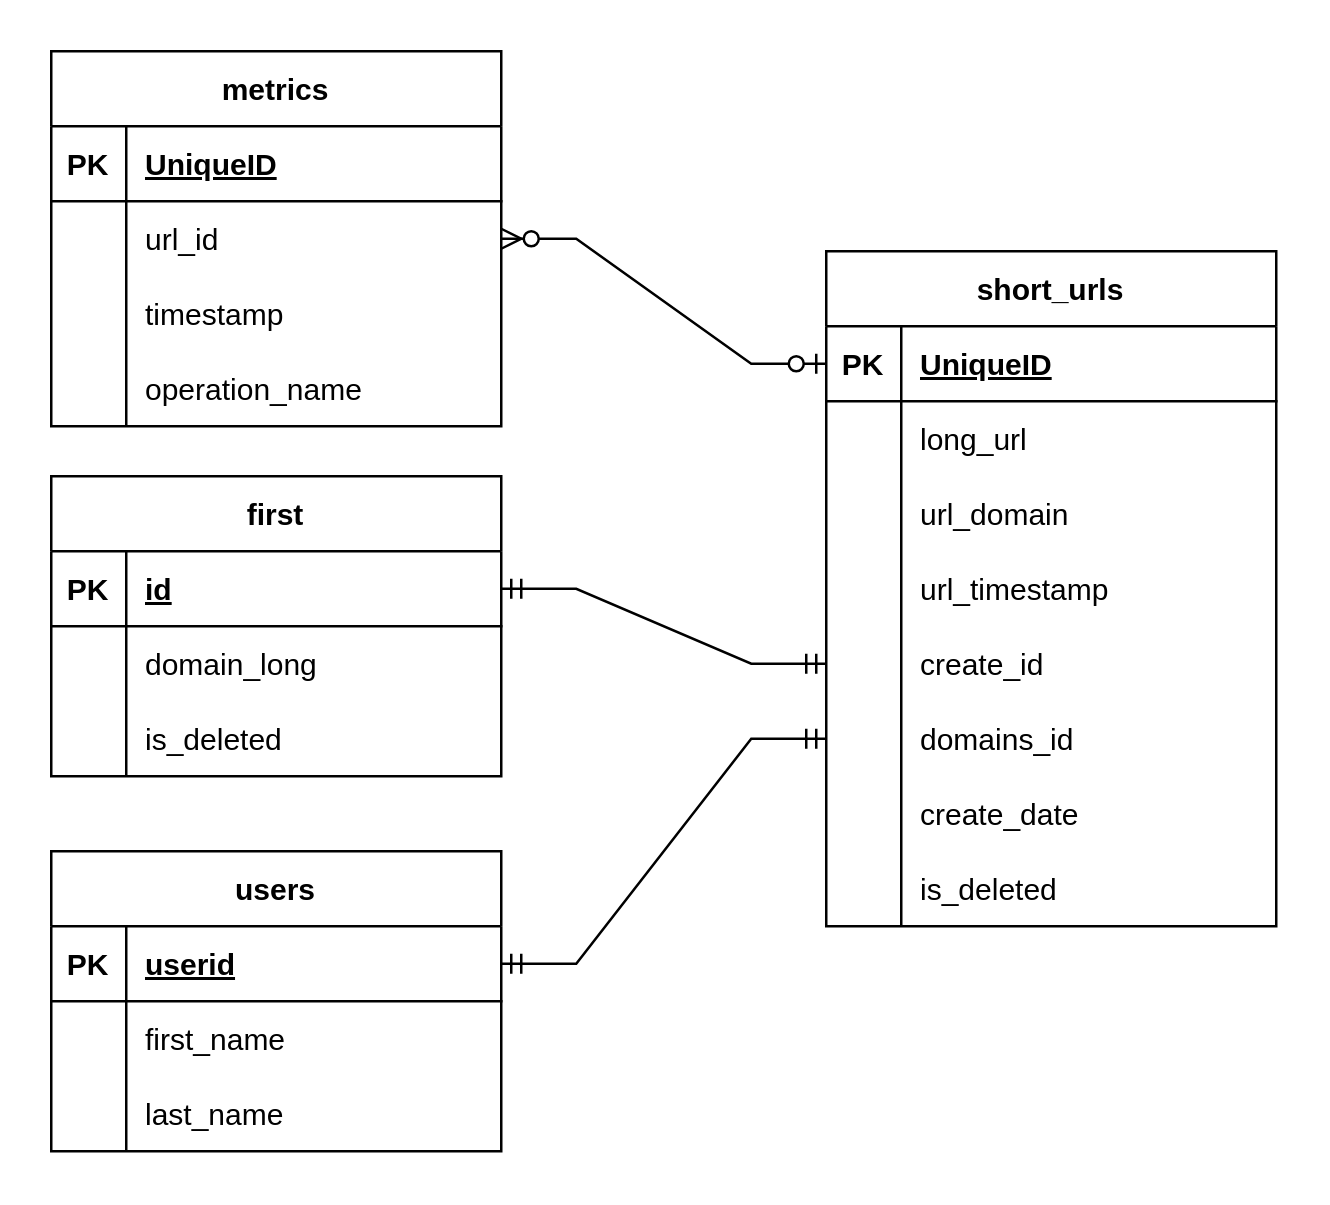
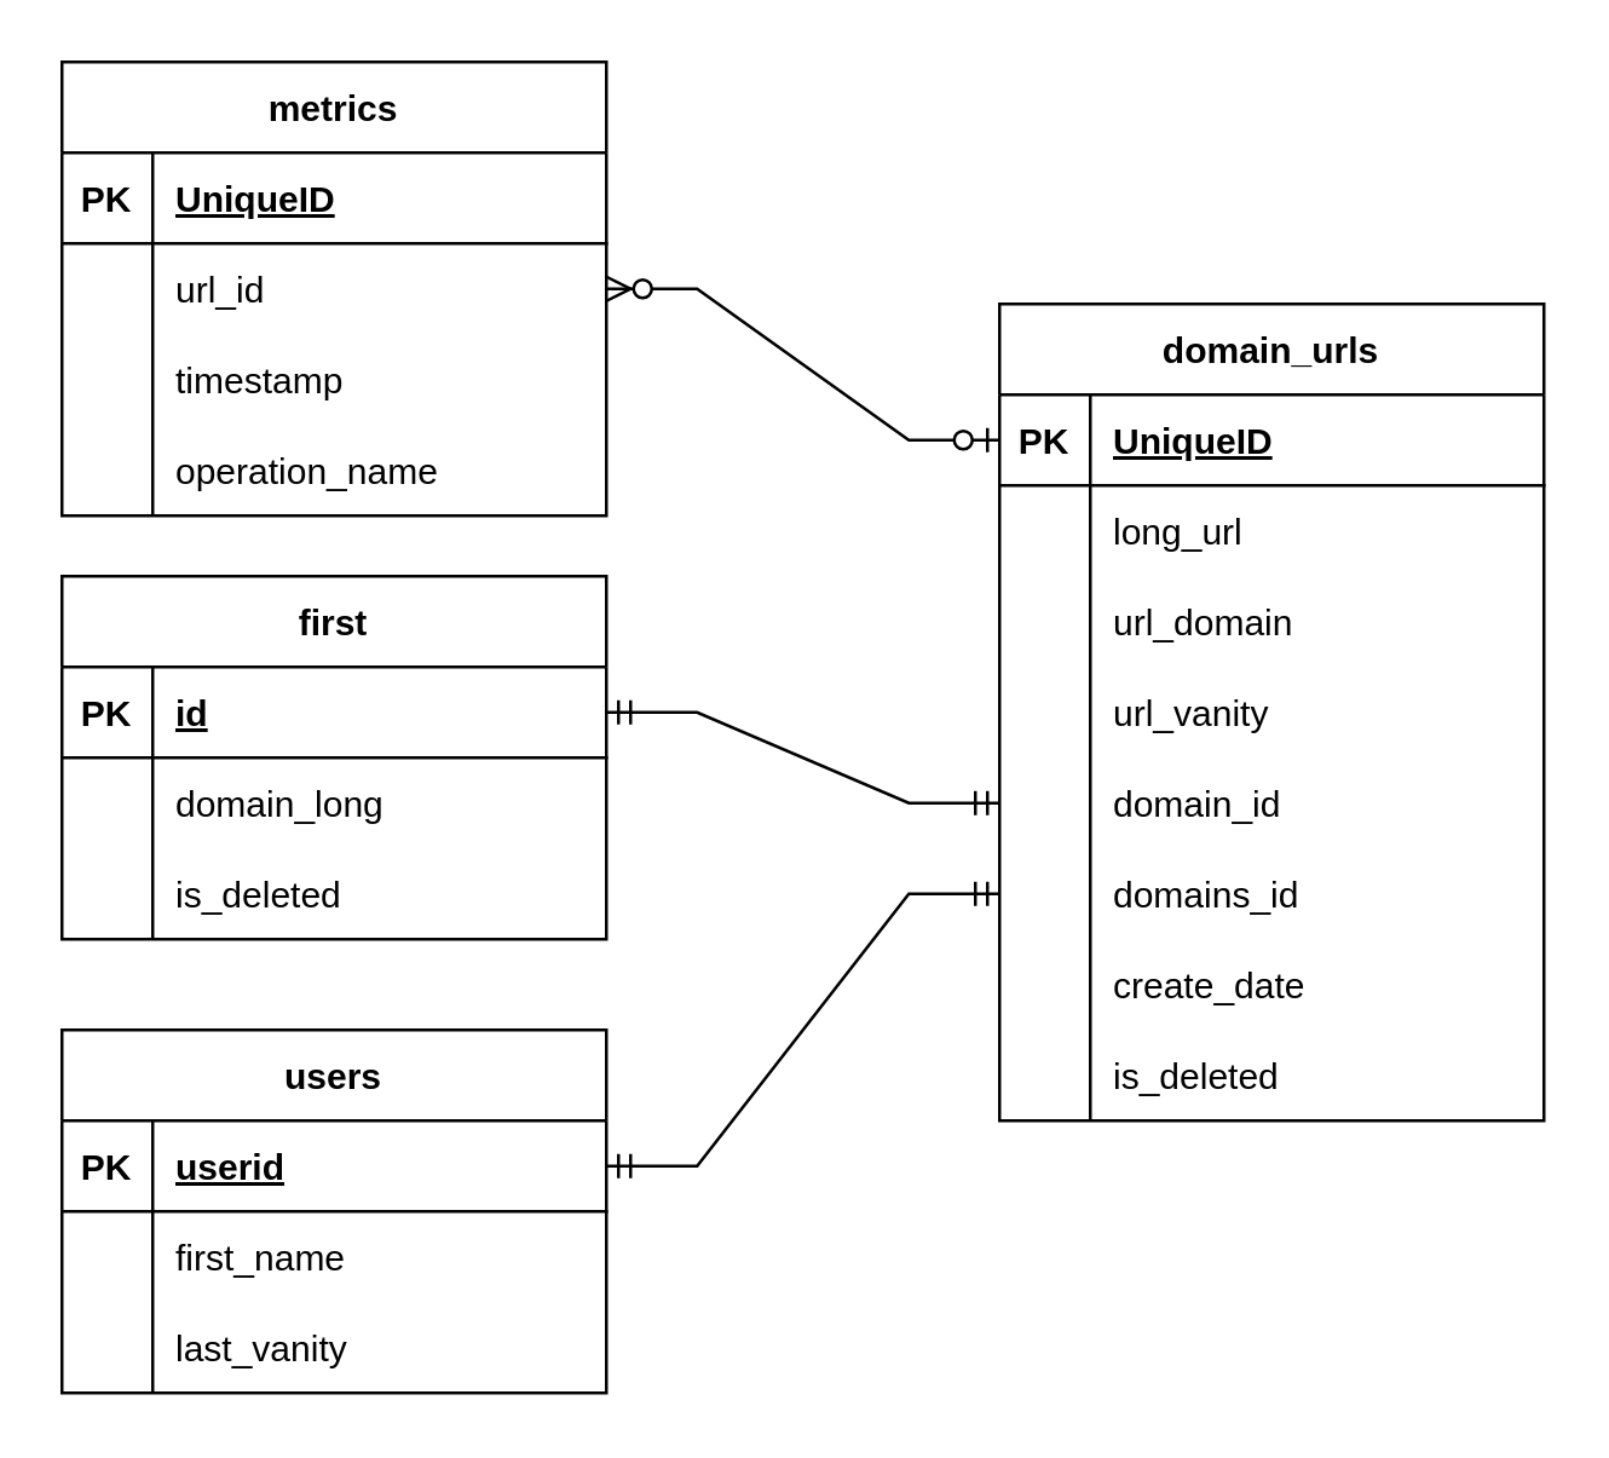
  <mxCell id="0" />
  <mxCell id="1" parent="0" />
- <mxCell id="2" value="short_urls" style="shape=table;startSize=30;container=1;collapsible=1;childLayout=tableLayout;fixedRows=1;rowLines=0;fontStyle=1;align=center;resizeLast=1;" parent="1" vertex="1"><mxGeometry x="330" y="100" width="180" height="270" as="geometry"><mxRectangle x="250" y="220" width="100" height="30" as="alternateBounds" /></mxGeometry></mxCell>
+ <mxCell id="2" value="domain_urls" style="shape=table;startSize=30;container=1;collapsible=1;childLayout=tableLayout;fixedRows=1;rowLines=0;fontStyle=1;align=center;resizeLast=1;" parent="1" vertex="1"><mxGeometry x="330" y="100" width="180" height="270" as="geometry"><mxRectangle x="250" y="220" width="100" height="30" as="alternateBounds" /></mxGeometry></mxCell>
  <mxCell id="3" value="" style="shape=tableRow;horizontal=0;startSize=0;swimlaneHead=0;swimlaneBody=0;fillColor=none;collapsible=0;dropTarget=0;points=[[0,0.5],[1,0.5]];portConstraint=eastwest;top=0;left=0;right=0;bottom=1;" parent="2" vertex="1"><mxGeometry y="30" width="180" height="30" as="geometry" /></mxCell>
  <mxCell id="4" value="PK" style="shape=partialRectangle;connectable=0;fillColor=none;top=0;left=0;bottom=0;right=0;fontStyle=1;overflow=hidden;" parent="3" vertex="1"><mxGeometry width="30" height="30" as="geometry"><mxRectangle width="30" height="30" as="alternateBounds" /></mxGeometry></mxCell>
  <mxCell id="5" value="UniqueID" style="shape=partialRectangle;connectable=0;fillColor=none;top=0;left=0;bottom=0;right=0;align=left;spacingLeft=6;fontStyle=5;overflow=hidden;" parent="3" vertex="1"><mxGeometry x="30" width="150" height="30" as="geometry"><mxRectangle width="150" height="30" as="alternateBounds" /></mxGeometry></mxCell>
  <mxCell id="6" value="" style="shape=tableRow;horizontal=0;startSize=0;swimlaneHead=0;swimlaneBody=0;fillColor=none;collapsible=0;dropTarget=0;points=[[0,0.5],[1,0.5]];portConstraint=eastwest;top=0;left=0;right=0;bottom=0;" parent="2" vertex="1"><mxGeometry y="60" width="180" height="30" as="geometry" /></mxCell>
  <mxCell id="7" value="" style="shape=partialRectangle;connectable=0;fillColor=none;top=0;left=0;bottom=0;right=0;editable=1;overflow=hidden;" parent="6" vertex="1"><mxGeometry width="30" height="30" as="geometry"><mxRectangle width="30" height="30" as="alternateBounds" /></mxGeometry></mxCell>
  <mxCell id="8" value="long_url" style="shape=partialRectangle;connectable=0;fillColor=none;top=0;left=0;bottom=0;right=0;align=left;spacingLeft=6;overflow=hidden;" parent="6" vertex="1"><mxGeometry x="30" width="150" height="30" as="geometry"><mxRectangle width="150" height="30" as="alternateBounds" /></mxGeometry></mxCell>
  <mxCell id="9" style="shape=tableRow;horizontal=0;startSize=0;swimlaneHead=0;swimlaneBody=0;fillColor=none;collapsible=0;dropTarget=0;points=[[0,0.5],[1,0.5]];portConstraint=eastwest;top=0;left=0;right=0;bottom=0;" parent="2" vertex="1"><mxGeometry y="90" width="180" height="30" as="geometry" /></mxCell>
  <mxCell id="10" style="shape=partialRectangle;connectable=0;fillColor=none;top=0;left=0;bottom=0;right=0;editable=1;overflow=hidden;" parent="9" vertex="1"><mxGeometry width="30" height="30" as="geometry"><mxRectangle width="30" height="30" as="alternateBounds" /></mxGeometry></mxCell>
  <mxCell id="11" value="url_domain" style="shape=partialRectangle;connectable=0;fillColor=none;top=0;left=0;bottom=0;right=0;align=left;spacingLeft=6;overflow=hidden;" parent="9" vertex="1"><mxGeometry x="30" width="150" height="30" as="geometry"><mxRectangle width="150" height="30" as="alternateBounds" /></mxGeometry></mxCell>
  <mxCell id="12" style="shape=tableRow;horizontal=0;startSize=0;swimlaneHead=0;swimlaneBody=0;fillColor=none;collapsible=0;dropTarget=0;points=[[0,0.5],[1,0.5]];portConstraint=eastwest;top=0;left=0;right=0;bottom=0;" parent="2" vertex="1"><mxGeometry y="120" width="180" height="30" as="geometry" /></mxCell>
  <mxCell id="13" style="shape=partialRectangle;connectable=0;fillColor=none;top=0;left=0;bottom=0;right=0;editable=1;overflow=hidden;" parent="12" vertex="1"><mxGeometry width="30" height="30" as="geometry"><mxRectangle width="30" height="30" as="alternateBounds" /></mxGeometry></mxCell>
- <mxCell id="14" value="url_timestamp" style="shape=partialRectangle;connectable=0;fillColor=none;top=0;left=0;bottom=0;right=0;align=left;spacingLeft=6;overflow=hidden;" parent="12" vertex="1"><mxGeometry x="30" width="150" height="30" as="geometry"><mxRectangle width="150" height="30" as="alternateBounds" /></mxGeometry></mxCell>
+ <mxCell id="14" value="url_vanity" style="shape=partialRectangle;connectable=0;fillColor=none;top=0;left=0;bottom=0;right=0;align=left;spacingLeft=6;overflow=hidden;" parent="12" vertex="1"><mxGeometry x="30" width="150" height="30" as="geometry"><mxRectangle width="150" height="30" as="alternateBounds" /></mxGeometry></mxCell>
  <mxCell id="15" style="shape=tableRow;horizontal=0;startSize=0;swimlaneHead=0;swimlaneBody=0;fillColor=none;collapsible=0;dropTarget=0;points=[[0,0.5],[1,0.5]];portConstraint=eastwest;top=0;left=0;right=0;bottom=0;" parent="2" vertex="1"><mxGeometry y="150" width="180" height="30" as="geometry" /></mxCell>
  <mxCell id="16" style="shape=partialRectangle;connectable=0;fillColor=none;top=0;left=0;bottom=0;right=0;editable=1;overflow=hidden;" parent="15" vertex="1"><mxGeometry width="30" height="30" as="geometry"><mxRectangle width="30" height="30" as="alternateBounds" /></mxGeometry></mxCell>
- <mxCell id="17" value="create_id" style="shape=partialRectangle;connectable=0;fillColor=none;top=0;left=0;bottom=0;right=0;align=left;spacingLeft=6;overflow=hidden;" parent="15" vertex="1"><mxGeometry x="30" width="150" height="30" as="geometry"><mxRectangle width="150" height="30" as="alternateBounds" /></mxGeometry></mxCell>
+ <mxCell id="17" value="domain_id" style="shape=partialRectangle;connectable=0;fillColor=none;top=0;left=0;bottom=0;right=0;align=left;spacingLeft=6;overflow=hidden;" parent="15" vertex="1"><mxGeometry x="30" width="150" height="30" as="geometry"><mxRectangle width="150" height="30" as="alternateBounds" /></mxGeometry></mxCell>
  <mxCell id="18" style="shape=tableRow;horizontal=0;startSize=0;swimlaneHead=0;swimlaneBody=0;fillColor=none;collapsible=0;dropTarget=0;points=[[0,0.5],[1,0.5]];portConstraint=eastwest;top=0;left=0;right=0;bottom=0;" parent="2" vertex="1"><mxGeometry y="180" width="180" height="30" as="geometry" /></mxCell>
  <mxCell id="19" style="shape=partialRectangle;connectable=0;fillColor=none;top=0;left=0;bottom=0;right=0;editable=1;overflow=hidden;" parent="18" vertex="1"><mxGeometry width="30" height="30" as="geometry"><mxRectangle width="30" height="30" as="alternateBounds" /></mxGeometry></mxCell>
  <mxCell id="20" value="domains_id" style="shape=partialRectangle;connectable=0;fillColor=none;top=0;left=0;bottom=0;right=0;align=left;spacingLeft=6;overflow=hidden;" parent="18" vertex="1"><mxGeometry x="30" width="150" height="30" as="geometry"><mxRectangle width="150" height="30" as="alternateBounds" /></mxGeometry></mxCell>
  <mxCell id="21" style="shape=tableRow;horizontal=0;startSize=0;swimlaneHead=0;swimlaneBody=0;fillColor=none;collapsible=0;dropTarget=0;points=[[0,0.5],[1,0.5]];portConstraint=eastwest;top=0;left=0;right=0;bottom=0;" parent="2" vertex="1"><mxGeometry y="210" width="180" height="30" as="geometry" /></mxCell>
  <mxCell id="22" style="shape=partialRectangle;connectable=0;fillColor=none;top=0;left=0;bottom=0;right=0;editable=1;overflow=hidden;" parent="21" vertex="1"><mxGeometry width="30" height="30" as="geometry"><mxRectangle width="30" height="30" as="alternateBounds" /></mxGeometry></mxCell>
  <mxCell id="23" value="create_date" style="shape=partialRectangle;connectable=0;fillColor=none;top=0;left=0;bottom=0;right=0;align=left;spacingLeft=6;overflow=hidden;" parent="21" vertex="1"><mxGeometry x="30" width="150" height="30" as="geometry"><mxRectangle width="150" height="30" as="alternateBounds" /></mxGeometry></mxCell>
  <mxCell id="24" style="shape=tableRow;horizontal=0;startSize=0;swimlaneHead=0;swimlaneBody=0;fillColor=none;collapsible=0;dropTarget=0;points=[[0,0.5],[1,0.5]];portConstraint=eastwest;top=0;left=0;right=0;bottom=0;" parent="2" vertex="1"><mxGeometry y="240" width="180" height="30" as="geometry" /></mxCell>
  <mxCell id="25" style="shape=partialRectangle;connectable=0;fillColor=none;top=0;left=0;bottom=0;right=0;editable=1;overflow=hidden;" parent="24" vertex="1"><mxGeometry width="30" height="30" as="geometry"><mxRectangle width="30" height="30" as="alternateBounds" /></mxGeometry></mxCell>
  <mxCell id="26" value="is_deleted" style="shape=partialRectangle;connectable=0;fillColor=none;top=0;left=0;bottom=0;right=0;align=left;spacingLeft=6;overflow=hidden;" parent="24" vertex="1"><mxGeometry x="30" width="150" height="30" as="geometry"><mxRectangle width="150" height="30" as="alternateBounds" /></mxGeometry></mxCell>
  <mxCell id="27" value="users" style="shape=table;startSize=30;container=1;collapsible=1;childLayout=tableLayout;fixedRows=1;rowLines=0;fontStyle=1;align=center;resizeLast=1;" parent="1" vertex="1"><mxGeometry x="20" y="340" width="180" height="120" as="geometry" /></mxCell>
  <mxCell id="28" value="" style="shape=tableRow;horizontal=0;startSize=0;swimlaneHead=0;swimlaneBody=0;fillColor=none;collapsible=0;dropTarget=0;points=[[0,0.5],[1,0.5]];portConstraint=eastwest;top=0;left=0;right=0;bottom=1;" parent="27" vertex="1"><mxGeometry y="30" width="180" height="30" as="geometry" /></mxCell>
  <mxCell id="29" value="PK" style="shape=partialRectangle;connectable=0;fillColor=none;top=0;left=0;bottom=0;right=0;fontStyle=1;overflow=hidden;" parent="28" vertex="1"><mxGeometry width="30" height="30" as="geometry"><mxRectangle width="30" height="30" as="alternateBounds" /></mxGeometry></mxCell>
  <mxCell id="30" value="userid" style="shape=partialRectangle;connectable=0;fillColor=none;top=0;left=0;bottom=0;right=0;align=left;spacingLeft=6;fontStyle=5;overflow=hidden;" parent="28" vertex="1"><mxGeometry x="30" width="150" height="30" as="geometry"><mxRectangle width="150" height="30" as="alternateBounds" /></mxGeometry></mxCell>
  <mxCell id="31" value="" style="shape=tableRow;horizontal=0;startSize=0;swimlaneHead=0;swimlaneBody=0;fillColor=none;collapsible=0;dropTarget=0;points=[[0,0.5],[1,0.5]];portConstraint=eastwest;top=0;left=0;right=0;bottom=0;" parent="27" vertex="1"><mxGeometry y="60" width="180" height="30" as="geometry" /></mxCell>
  <mxCell id="32" value="" style="shape=partialRectangle;connectable=0;fillColor=none;top=0;left=0;bottom=0;right=0;editable=1;overflow=hidden;" parent="31" vertex="1"><mxGeometry width="30" height="30" as="geometry"><mxRectangle width="30" height="30" as="alternateBounds" /></mxGeometry></mxCell>
  <mxCell id="33" value="first_name" style="shape=partialRectangle;connectable=0;fillColor=none;top=0;left=0;bottom=0;right=0;align=left;spacingLeft=6;overflow=hidden;" parent="31" vertex="1"><mxGeometry x="30" width="150" height="30" as="geometry"><mxRectangle width="150" height="30" as="alternateBounds" /></mxGeometry></mxCell>
  <mxCell id="34" value="" style="shape=tableRow;horizontal=0;startSize=0;swimlaneHead=0;swimlaneBody=0;fillColor=none;collapsible=0;dropTarget=0;points=[[0,0.5],[1,0.5]];portConstraint=eastwest;top=0;left=0;right=0;bottom=0;" parent="27" vertex="1"><mxGeometry y="90" width="180" height="30" as="geometry" /></mxCell>
  <mxCell id="35" value="" style="shape=partialRectangle;connectable=0;fillColor=none;top=0;left=0;bottom=0;right=0;editable=1;overflow=hidden;" parent="34" vertex="1"><mxGeometry width="30" height="30" as="geometry"><mxRectangle width="30" height="30" as="alternateBounds" /></mxGeometry></mxCell>
- <mxCell id="36" value="last_name" style="shape=partialRectangle;connectable=0;fillColor=none;top=0;left=0;bottom=0;right=0;align=left;spacingLeft=6;overflow=hidden;" parent="34" vertex="1"><mxGeometry x="30" width="150" height="30" as="geometry"><mxRectangle width="150" height="30" as="alternateBounds" /></mxGeometry></mxCell>
+ <mxCell id="36" value="last_vanity" style="shape=partialRectangle;connectable=0;fillColor=none;top=0;left=0;bottom=0;right=0;align=left;spacingLeft=6;overflow=hidden;" parent="34" vertex="1"><mxGeometry x="30" width="150" height="30" as="geometry"><mxRectangle width="150" height="30" as="alternateBounds" /></mxGeometry></mxCell>
  <mxCell id="37" value="" style="edgeStyle=entityRelationEdgeStyle;fontSize=12;html=1;endArrow=ERmandOne;startArrow=ERmandOne;rounded=0;exitX=1;exitY=0.5;exitDx=0;exitDy=0;entryX=0;entryY=0.5;entryDx=0;entryDy=0;" parent="1" source="28" target="18" edge="1"><mxGeometry width="100" height="100" relative="1" as="geometry"><mxPoint x="150" y="175" as="sourcePoint" /><mxPoint x="250" y="75" as="targetPoint" /></mxGeometry></mxCell>
  <mxCell id="38" value="metrics" style="shape=table;startSize=30;container=1;collapsible=1;childLayout=tableLayout;fixedRows=1;rowLines=0;fontStyle=1;align=center;resizeLast=1;" parent="1" vertex="1"><mxGeometry x="20" y="20" width="180" height="150" as="geometry"><mxRectangle x="250" y="220" width="100" height="30" as="alternateBounds" /></mxGeometry></mxCell>
  <mxCell id="39" value="" style="shape=tableRow;horizontal=0;startSize=0;swimlaneHead=0;swimlaneBody=0;fillColor=none;collapsible=0;dropTarget=0;points=[[0,0.5],[1,0.5]];portConstraint=eastwest;top=0;left=0;right=0;bottom=1;" parent="38" vertex="1"><mxGeometry y="30" width="180" height="30" as="geometry" /></mxCell>
  <mxCell id="40" value="PK" style="shape=partialRectangle;connectable=0;fillColor=none;top=0;left=0;bottom=0;right=0;fontStyle=1;overflow=hidden;" parent="39" vertex="1"><mxGeometry width="30" height="30" as="geometry"><mxRectangle width="30" height="30" as="alternateBounds" /></mxGeometry></mxCell>
  <mxCell id="41" value="UniqueID" style="shape=partialRectangle;connectable=0;fillColor=none;top=0;left=0;bottom=0;right=0;align=left;spacingLeft=6;fontStyle=5;overflow=hidden;" parent="39" vertex="1"><mxGeometry x="30" width="150" height="30" as="geometry"><mxRectangle width="150" height="30" as="alternateBounds" /></mxGeometry></mxCell>
  <mxCell id="42" value="" style="shape=tableRow;horizontal=0;startSize=0;swimlaneHead=0;swimlaneBody=0;fillColor=none;collapsible=0;dropTarget=0;points=[[0,0.5],[1,0.5]];portConstraint=eastwest;top=0;left=0;right=0;bottom=0;" parent="38" vertex="1"><mxGeometry y="60" width="180" height="30" as="geometry" /></mxCell>
  <mxCell id="43" value="" style="shape=partialRectangle;connectable=0;fillColor=none;top=0;left=0;bottom=0;right=0;editable=1;overflow=hidden;" parent="42" vertex="1"><mxGeometry width="30" height="30" as="geometry"><mxRectangle width="30" height="30" as="alternateBounds" /></mxGeometry></mxCell>
  <mxCell id="44" value="url_id" style="shape=partialRectangle;connectable=0;fillColor=none;top=0;left=0;bottom=0;right=0;align=left;spacingLeft=6;overflow=hidden;" parent="42" vertex="1"><mxGeometry x="30" width="150" height="30" as="geometry"><mxRectangle width="150" height="30" as="alternateBounds" /></mxGeometry></mxCell>
  <mxCell id="45" style="shape=tableRow;horizontal=0;startSize=0;swimlaneHead=0;swimlaneBody=0;fillColor=none;collapsible=0;dropTarget=0;points=[[0,0.5],[1,0.5]];portConstraint=eastwest;top=0;left=0;right=0;bottom=0;" parent="38" vertex="1"><mxGeometry y="90" width="180" height="30" as="geometry" /></mxCell>
  <mxCell id="46" style="shape=partialRectangle;connectable=0;fillColor=none;top=0;left=0;bottom=0;right=0;editable=1;overflow=hidden;" parent="45" vertex="1"><mxGeometry width="30" height="30" as="geometry"><mxRectangle width="30" height="30" as="alternateBounds" /></mxGeometry></mxCell>
  <mxCell id="47" value="timestamp" style="shape=partialRectangle;connectable=0;fillColor=none;top=0;left=0;bottom=0;right=0;align=left;spacingLeft=6;overflow=hidden;" parent="45" vertex="1"><mxGeometry x="30" width="150" height="30" as="geometry"><mxRectangle width="150" height="30" as="alternateBounds" /></mxGeometry></mxCell>
  <mxCell id="48" value="" style="shape=tableRow;horizontal=0;startSize=0;swimlaneHead=0;swimlaneBody=0;fillColor=none;collapsible=0;dropTarget=0;points=[[0,0.5],[1,0.5]];portConstraint=eastwest;top=0;left=0;right=0;bottom=0;" parent="38" vertex="1"><mxGeometry y="120" width="180" height="30" as="geometry" /></mxCell>
  <mxCell id="49" value="" style="shape=partialRectangle;connectable=0;fillColor=none;top=0;left=0;bottom=0;right=0;editable=1;overflow=hidden;" parent="48" vertex="1"><mxGeometry width="30" height="30" as="geometry"><mxRectangle width="30" height="30" as="alternateBounds" /></mxGeometry></mxCell>
  <mxCell id="50" value="operation_name" style="shape=partialRectangle;connectable=0;fillColor=none;top=0;left=0;bottom=0;right=0;align=left;spacingLeft=6;overflow=hidden;" parent="48" vertex="1"><mxGeometry x="30" width="150" height="30" as="geometry"><mxRectangle width="150" height="30" as="alternateBounds" /></mxGeometry></mxCell>
  <mxCell id="51" value="" style="edgeStyle=entityRelationEdgeStyle;fontSize=12;html=1;endArrow=ERzeroToMany;startArrow=ERzeroToOne;rounded=0;entryX=1;entryY=0.5;entryDx=0;entryDy=0;exitX=0;exitY=0.5;exitDx=0;exitDy=0;" parent="1" source="3" target="42" edge="1"><mxGeometry width="100" height="100" relative="1" as="geometry"><mxPoint x="240" y="120" as="sourcePoint" /><mxPoint x="250" y="410" as="targetPoint" /></mxGeometry></mxCell>
  <mxCell id="52" value="first" style="shape=table;startSize=30;container=1;collapsible=1;childLayout=tableLayout;fixedRows=1;rowLines=0;fontStyle=1;align=center;resizeLast=1;" parent="1" vertex="1"><mxGeometry x="20" y="190" width="180" height="120" as="geometry" /></mxCell>
  <mxCell id="53" value="" style="shape=tableRow;horizontal=0;startSize=0;swimlaneHead=0;swimlaneBody=0;fillColor=none;collapsible=0;dropTarget=0;points=[[0,0.5],[1,0.5]];portConstraint=eastwest;top=0;left=0;right=0;bottom=1;" parent="52" vertex="1"><mxGeometry y="30" width="180" height="30" as="geometry" /></mxCell>
  <mxCell id="54" value="PK" style="shape=partialRectangle;connectable=0;fillColor=none;top=0;left=0;bottom=0;right=0;fontStyle=1;overflow=hidden;" parent="53" vertex="1"><mxGeometry width="30" height="30" as="geometry"><mxRectangle width="30" height="30" as="alternateBounds" /></mxGeometry></mxCell>
  <mxCell id="55" value="id" style="shape=partialRectangle;connectable=0;fillColor=none;top=0;left=0;bottom=0;right=0;align=left;spacingLeft=6;fontStyle=5;overflow=hidden;" parent="53" vertex="1"><mxGeometry x="30" width="150" height="30" as="geometry"><mxRectangle width="150" height="30" as="alternateBounds" /></mxGeometry></mxCell>
  <mxCell id="56" value="" style="shape=tableRow;horizontal=0;startSize=0;swimlaneHead=0;swimlaneBody=0;fillColor=none;collapsible=0;dropTarget=0;points=[[0,0.5],[1,0.5]];portConstraint=eastwest;top=0;left=0;right=0;bottom=0;" parent="52" vertex="1"><mxGeometry y="60" width="180" height="30" as="geometry" /></mxCell>
  <mxCell id="57" value="" style="shape=partialRectangle;connectable=0;fillColor=none;top=0;left=0;bottom=0;right=0;editable=1;overflow=hidden;" parent="56" vertex="1"><mxGeometry width="30" height="30" as="geometry"><mxRectangle width="30" height="30" as="alternateBounds" /></mxGeometry></mxCell>
  <mxCell id="58" value="domain_long" style="shape=partialRectangle;connectable=0;fillColor=none;top=0;left=0;bottom=0;right=0;align=left;spacingLeft=6;overflow=hidden;" parent="56" vertex="1"><mxGeometry x="30" width="150" height="30" as="geometry"><mxRectangle width="150" height="30" as="alternateBounds" /></mxGeometry></mxCell>
  <mxCell id="59" value="" style="shape=tableRow;horizontal=0;startSize=0;swimlaneHead=0;swimlaneBody=0;fillColor=none;collapsible=0;dropTarget=0;points=[[0,0.5],[1,0.5]];portConstraint=eastwest;top=0;left=0;right=0;bottom=0;" parent="52" vertex="1"><mxGeometry y="90" width="180" height="30" as="geometry" /></mxCell>
  <mxCell id="60" value="" style="shape=partialRectangle;connectable=0;fillColor=none;top=0;left=0;bottom=0;right=0;editable=1;overflow=hidden;" parent="59" vertex="1"><mxGeometry width="30" height="30" as="geometry"><mxRectangle width="30" height="30" as="alternateBounds" /></mxGeometry></mxCell>
  <mxCell id="61" value="is_deleted" style="shape=partialRectangle;connectable=0;fillColor=none;top=0;left=0;bottom=0;right=0;align=left;spacingLeft=6;overflow=hidden;" parent="59" vertex="1"><mxGeometry x="30" width="150" height="30" as="geometry"><mxRectangle width="150" height="30" as="alternateBounds" /></mxGeometry></mxCell>
  <mxCell id="62" value="" style="edgeStyle=entityRelationEdgeStyle;fontSize=12;html=1;endArrow=ERmandOne;startArrow=ERmandOne;rounded=0;entryX=0;entryY=0.5;entryDx=0;entryDy=0;exitX=1;exitY=0.5;exitDx=0;exitDy=0;" parent="1" source="53" target="15" edge="1"><mxGeometry width="100" height="100" relative="1" as="geometry"><mxPoint x="250" y="470" as="sourcePoint" /><mxPoint x="350" y="370" as="targetPoint" /></mxGeometry></mxCell>
